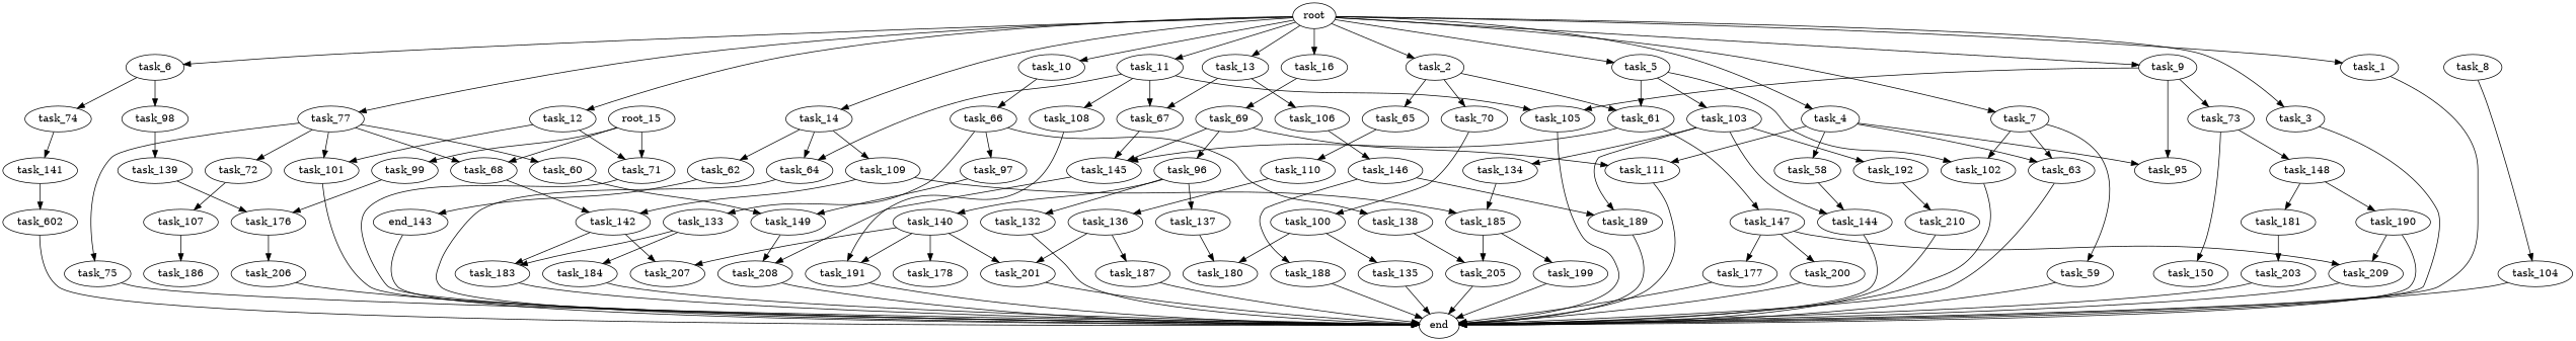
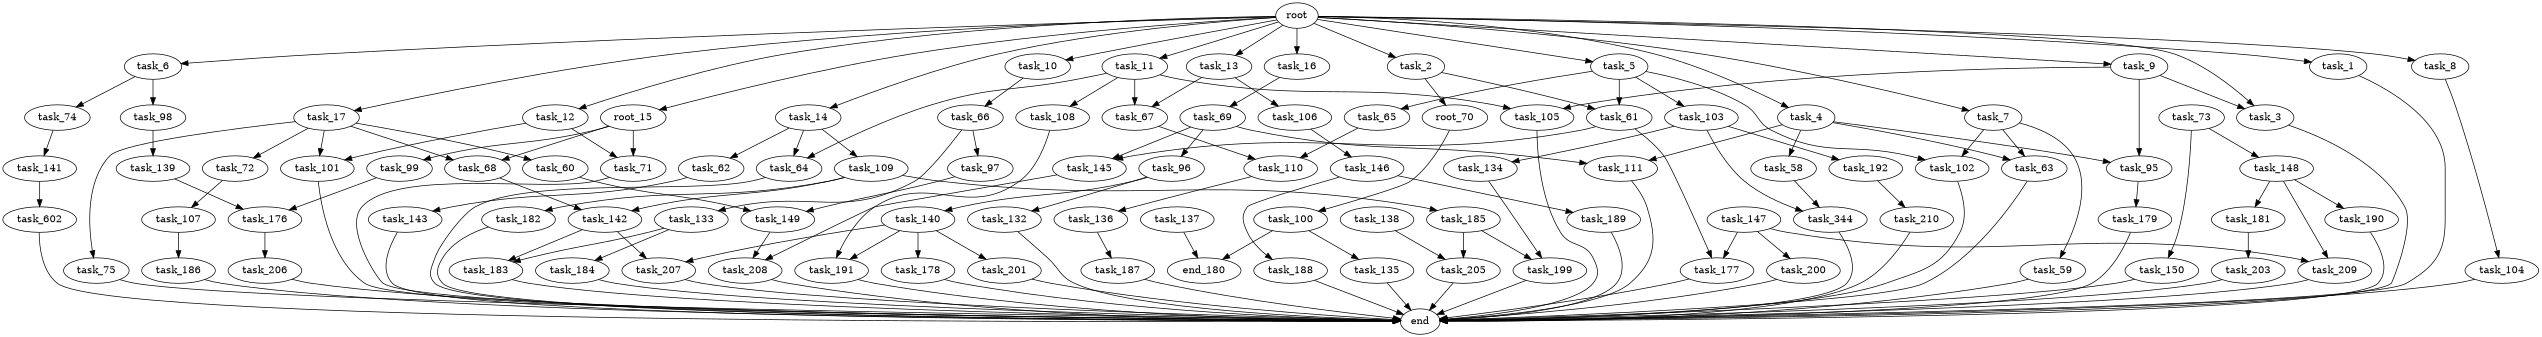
  digraph {
-   task_144
+   task_144 [label=task_344]
    end
    task_140
    task_191
    task_207
    task_178
    task_201
    task_177
    task_101
    task_108
    n11 [label=root_15]
    task_99
    task_68
    task_71
    task_176
    task_142
    task_58
    task_3
    task_105
    task_190
    task_73
    task_150
    task_148
    task_209
    task_181
    root
    task_16
    task_1
    task_11
    task_2
    task_10
-   task_17 [label=task_77]
+   task_17
    task_13
    task_9
    task_12
    task_5
    task_8
    task_14
    task_4
    task_6
    task_7
    task_69
    task_67
    task_64
    task_61
    task_65
-   task_70
+   task_70 [label=root_70]
    task_66
    task_72
    task_60
    task_75
    task_106
    task_95
    task_102
    task_103
    task_104
    task_62
    task_109
    task_111
    task_63
    task_98
    task_74
    task_59
+   task_179
    task_145
    task_96
    task_110
    task_136
    task_187
    task_139
    task_147
    task_208
    task_200
    task_141
    n75 [label=task_602]
    task_185
    task_199
    task_205
    task_107
    task_186
    task_133
    task_183
    task_184
    task_100
-   task_180
+   task_180 [label=end_180]
    task_135
-   task_143 [label=end_143]
+   task_143
    task_206
    task_138
    task_97
    task_132
    task_149
    task_203
    task_146
    task_189
    task_188
    task_192
    task_210
    task_137
+   task_182
    task_134
    task_144 -> end
    task_140 -> task_191
    task_140 -> task_207
    task_140 -> task_178
    task_140 -> task_201
    task_191 -> end
+   task_207 -> end
+   task_178 -> end
    task_201 -> end
    task_177 -> end
    task_101 -> end
    task_108 -> task_191
    n11 -> task_99
    n11 -> task_68
    n11 -> task_71
    task_99 -> task_176
    task_68 -> task_142
    task_71 -> end
    task_176 -> task_206
    task_142 -> task_207
    task_142 -> task_183
    task_58 -> task_144
    task_3 -> end
    task_105 -> end
    task_190 -> end
    task_73 -> task_150
    task_73 -> task_148
+   task_150 -> end
    task_148 -> task_190
-   task_190 -> task_209
+   task_148 -> task_209
    task_148 -> task_181
    task_209 -> end
    task_181 -> task_203
+   root -> n11
    root -> task_3
    root -> task_16
    root -> task_1
    root -> task_11
    root -> task_2
    root -> task_10
    root -> task_17
    root -> task_13
    root -> task_9
    root -> task_12
    root -> task_5
+   root -> task_8
    root -> task_14
    root -> task_4
    root -> task_6
    root -> task_7
    task_16 -> task_69
    task_1 -> end
    task_11 -> task_108
    task_11 -> task_105
    task_11 -> task_67
    task_11 -> task_64
    task_2 -> task_61
-   task_2 -> task_65
+   task_5 -> task_65
    task_2 -> task_70
    task_10 -> task_66
    task_17 -> task_101
    task_17 -> task_68
    task_17 -> task_72
    task_17 -> task_60
    task_17 -> task_75
    task_13 -> task_67
    task_13 -> task_106
    task_9 -> task_105
-   task_9 -> task_73
+   task_9 -> task_3
    task_9 -> task_95
    task_12 -> task_101
    task_12 -> task_71
    task_5 -> task_61
    task_5 -> task_102
    task_5 -> task_103
    task_8 -> task_104
    task_14 -> task_64
    task_14 -> task_62
    task_14 -> task_109
    task_4 -> task_58
    task_4 -> task_95
    task_4 -> task_111
    task_4 -> task_63
    task_6 -> task_98
    task_6 -> task_74
    task_7 -> task_102
    task_7 -> task_63
    task_7 -> task_59
    task_69 -> task_111
    task_69 -> task_145
    task_69 -> task_96
-   task_67 -> task_145
+   task_67 -> task_110
    task_64 -> end
    task_61 -> task_145
-   task_61 -> task_147
+   task_61 -> task_177
    task_65 -> task_110
    task_70 -> task_100
    task_66 -> task_133
-   task_66 -> task_138
    task_66 -> task_97
    task_72 -> task_107
    task_60 -> task_149
    task_75 -> end
    task_106 -> task_146
+   task_95 -> task_179
    task_102 -> end
    task_103 -> task_144
-   task_103 -> task_189
    task_103 -> task_192
    task_103 -> task_134
    task_104 -> end
    task_62 -> task_143
    task_109 -> task_142
    task_109 -> task_185
+   task_109 -> task_182
    task_111 -> end
    task_63 -> end
    task_98 -> task_139
    task_74 -> task_141
    task_59 -> end
+   task_179 -> end
    task_145 -> task_208
    task_96 -> task_140
    task_96 -> task_132
-   task_96 -> task_137
    task_110 -> task_136
-   task_136 -> task_201
    task_136 -> task_187
    task_187 -> end
    task_139 -> task_176
    task_147 -> task_177
    task_147 -> task_209
    task_147 -> task_200
    task_208 -> end
    task_200 -> end
    task_141 -> n75
    n75 -> end
    task_185 -> task_199
    task_185 -> task_205
    task_199 -> end
    task_205 -> end
    task_107 -> task_186
+   task_186 -> end
    task_133 -> task_183
    task_133 -> task_184
    task_183 -> end
    task_184 -> end
    task_100 -> task_180
    task_100 -> task_135
    task_135 -> end
    task_143 -> end
    task_206 -> end
    task_138 -> task_205
    task_97 -> task_149
    task_132 -> end
    task_149 -> task_208
    task_203 -> end
    task_146 -> task_189
    task_146 -> task_188
    task_189 -> end
    task_188 -> end
    task_192 -> task_210
    task_210 -> end
    task_137 -> task_180
-   task_134 -> task_185
+   task_182 -> end
+   task_134 -> task_199
  }
